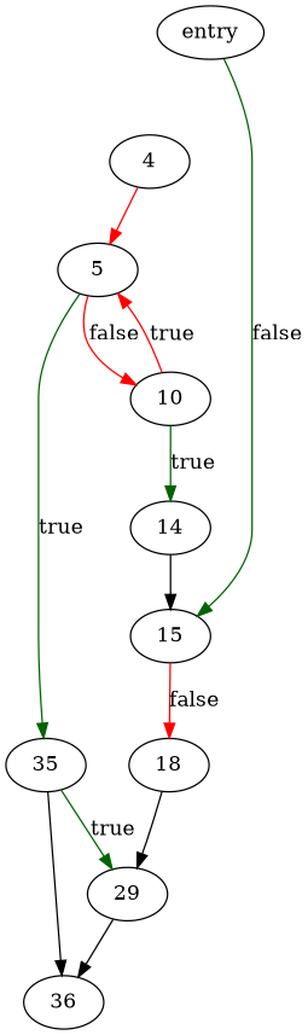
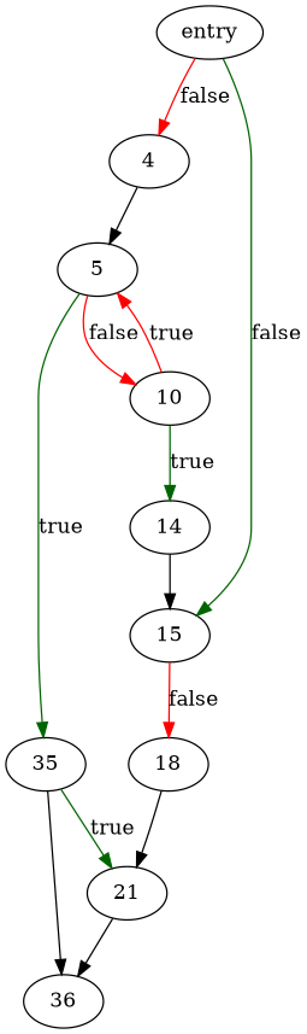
  digraph {
    n1 [label=entry]
    4
    15
    5
    18
    10
    35
    14
-   21 [label=29]
+   21
    36
+   n1 -> 4 [color=red label=false]
    n1 -> 15 [color=darkgreen label=false]
-   4 -> 5 [color=red]
+   4 -> 5
    15 -> 18 [color=red label=false]
    5 -> 10 [color=red label=false]
    5 -> 35 [color=darkgreen label=true]
    18 -> 21
    10 -> 5 [color=red label=true]
    10 -> 14 [color=darkgreen label=true]
    35 -> 21 [color=darkgreen label=true]
    35 -> 36
    14 -> 15
    21 -> 36
  }
